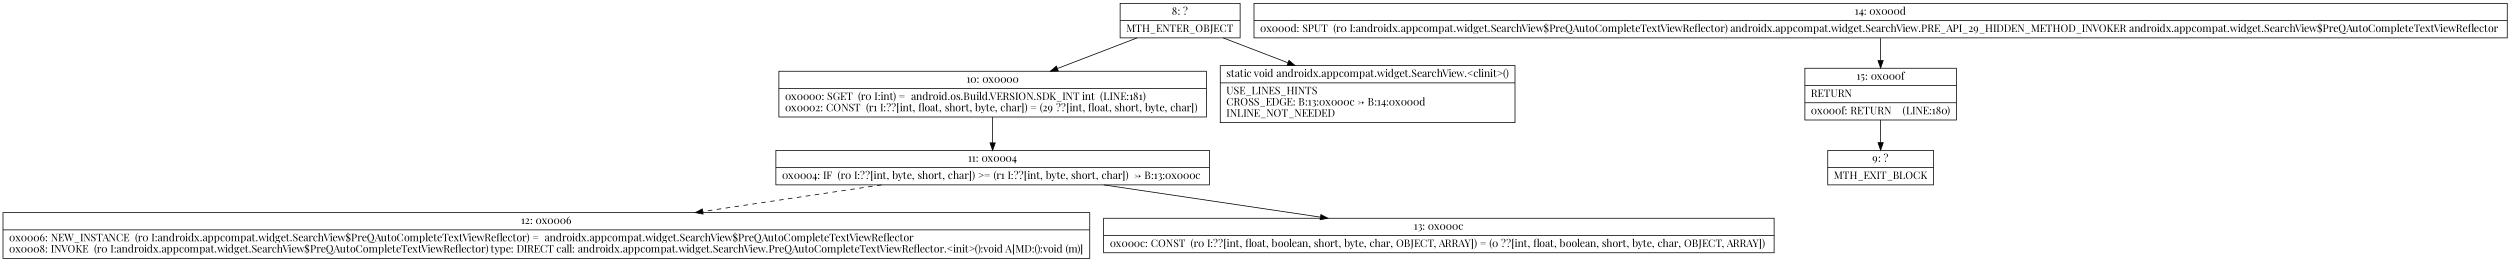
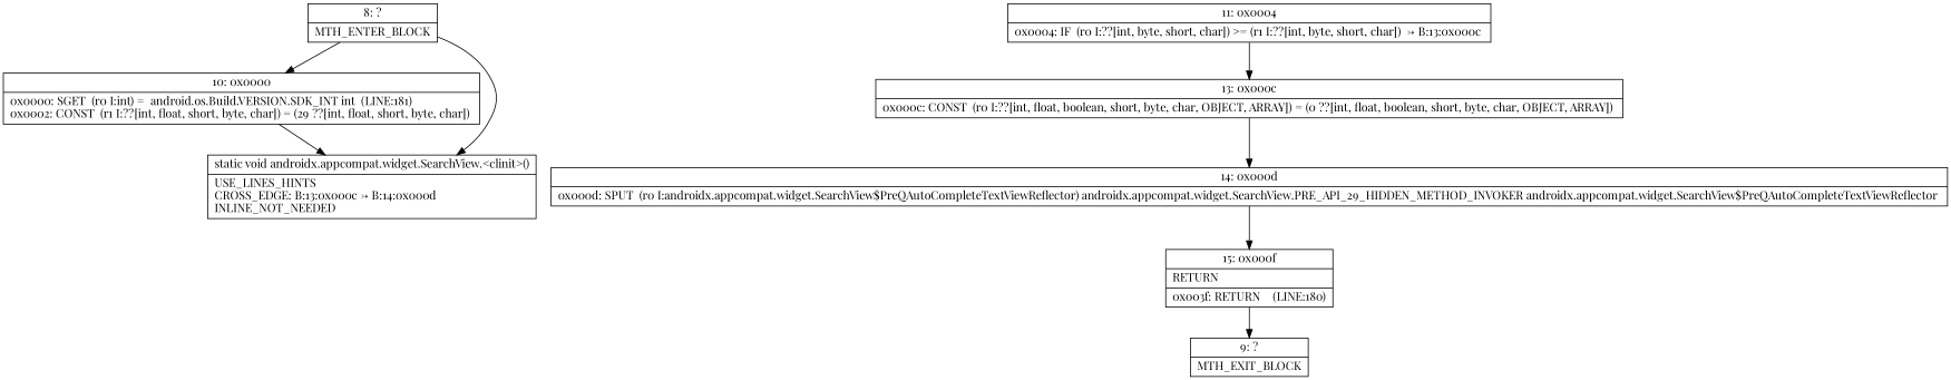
  digraph {
    fontname="Playfair Display"
    node [fontname="Playfair Display" shape=record]
    edge [fontname="Playfair Display"]
-   n1 [label="{8\:\ ?|MTH_ENTER_OBJECT\l}"]
+   n1 [label="{8\:\ ?|MTH_ENTER_BLOCK\l}"]
    n2 [label="{10\:\ 0x0000|0x0000: SGET  (r0 I:int) =  android.os.Build.VERSION.SDK_INT int  (LINE:181)\l0x0002: CONST  (r1 I:??[int, float, short, byte, char]) = (29 ??[int, float, short, byte, char]) \l}"]
    n3 [label="{static void androidx.appcompat.widget.SearchView.\<clinit\>()  | USE_LINES_HINTS\lCROSS_EDGE: B:13:0x000c \-\> B:14:0x000d\lINLINE_NOT_NEEDED\l}"]
    n4 [label="{11\:\ 0x0004|0x0004: IF  (r0 I:??[int, byte, short, char]) \>= (r1 I:??[int, byte, short, char])  \-\> B:13:0x000c \l}"]
-   n5 [label="{12\:\ 0x0006|0x0006: NEW_INSTANCE  (r0 I:androidx.appcompat.widget.SearchView$PreQAutoCompleteTextViewReflector) =  androidx.appcompat.widget.SearchView$PreQAutoCompleteTextViewReflector \l0x0008: INVOKE  (r0 I:androidx.appcompat.widget.SearchView$PreQAutoCompleteTextViewReflector) type: DIRECT call: androidx.appcompat.widget.SearchView.PreQAutoCompleteTextViewReflector.\<init\>():void A[MD:():void (m)]\l}"]
    n6 [label="{13\:\ 0x000c|0x000c: CONST  (r0 I:??[int, float, boolean, short, byte, char, OBJECT, ARRAY]) = (0 ??[int, float, boolean, short, byte, char, OBJECT, ARRAY]) \l}"]
    n7 [label="{14\:\ 0x000d|0x000d: SPUT  (r0 I:androidx.appcompat.widget.SearchView$PreQAutoCompleteTextViewReflector) androidx.appcompat.widget.SearchView.PRE_API_29_HIDDEN_METHOD_INVOKER androidx.appcompat.widget.SearchView$PreQAutoCompleteTextViewReflector \l}"]
-   n8 [label="{15\:\ 0x000f|RETURN\l|0x000f: RETURN    (LINE:180)\l}"]
+   n8 [label="{15\:\ 0x000f|RETURN\l|0x003f: RETURN    (LINE:180)\l}"]
    n9 [label="{9\:\ ?|MTH_EXIT_BLOCK\l}"]
    n1 -> n2
    n1 -> n3
-   n2 -> n4
-   n4 -> n5 [style=dashed]
+   n2 -> n3
    n4 -> n6
+   n6 -> n7
    n7 -> n8
    n8 -> n9
  }
